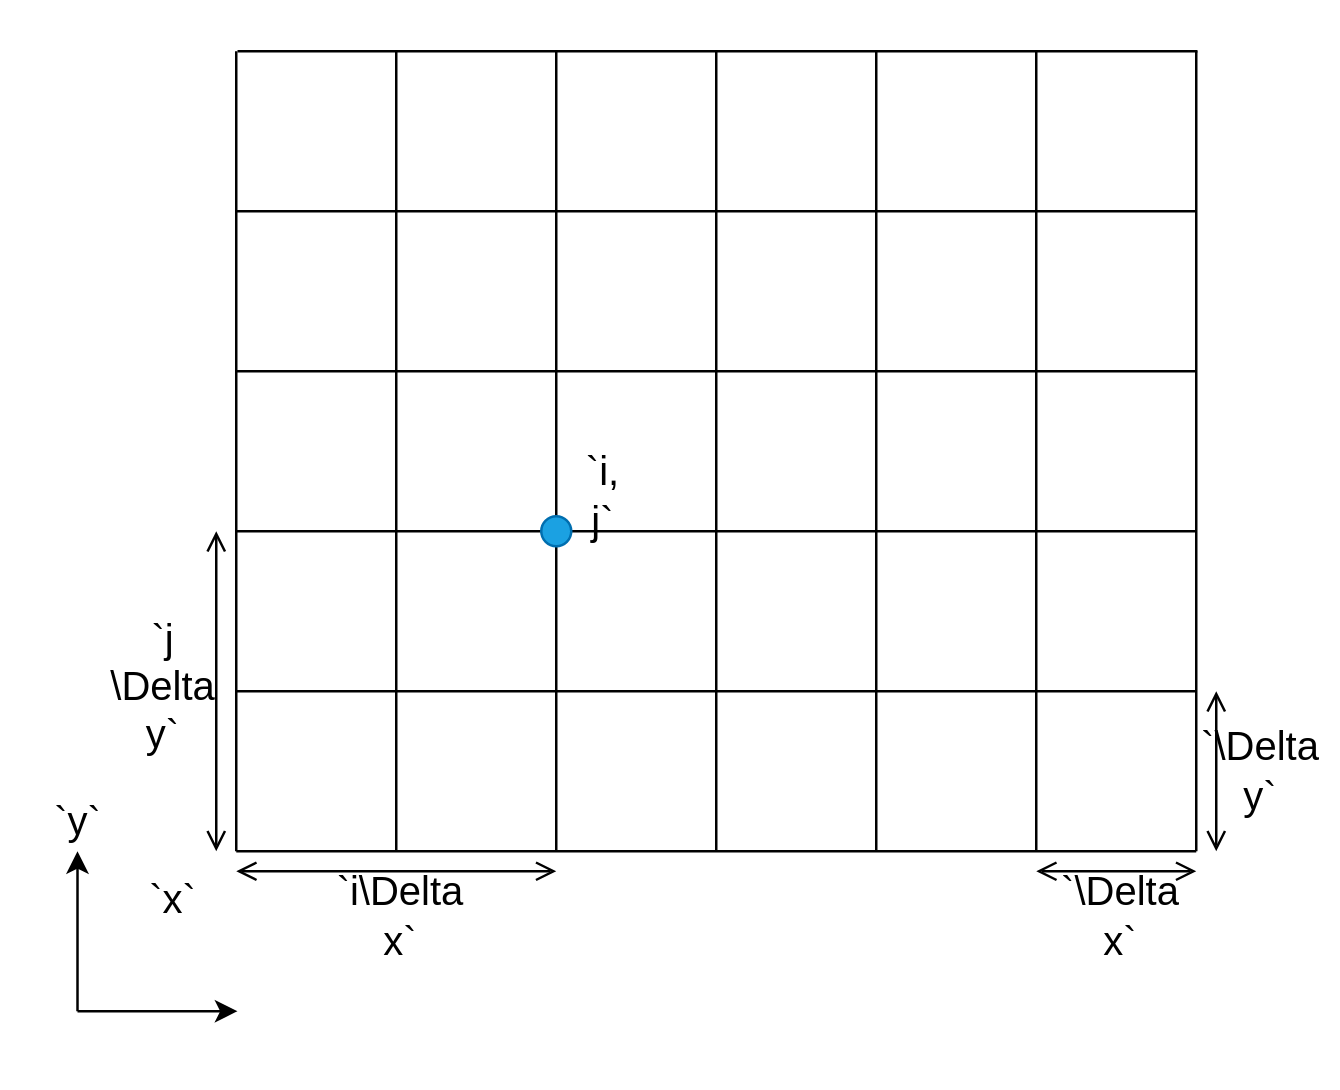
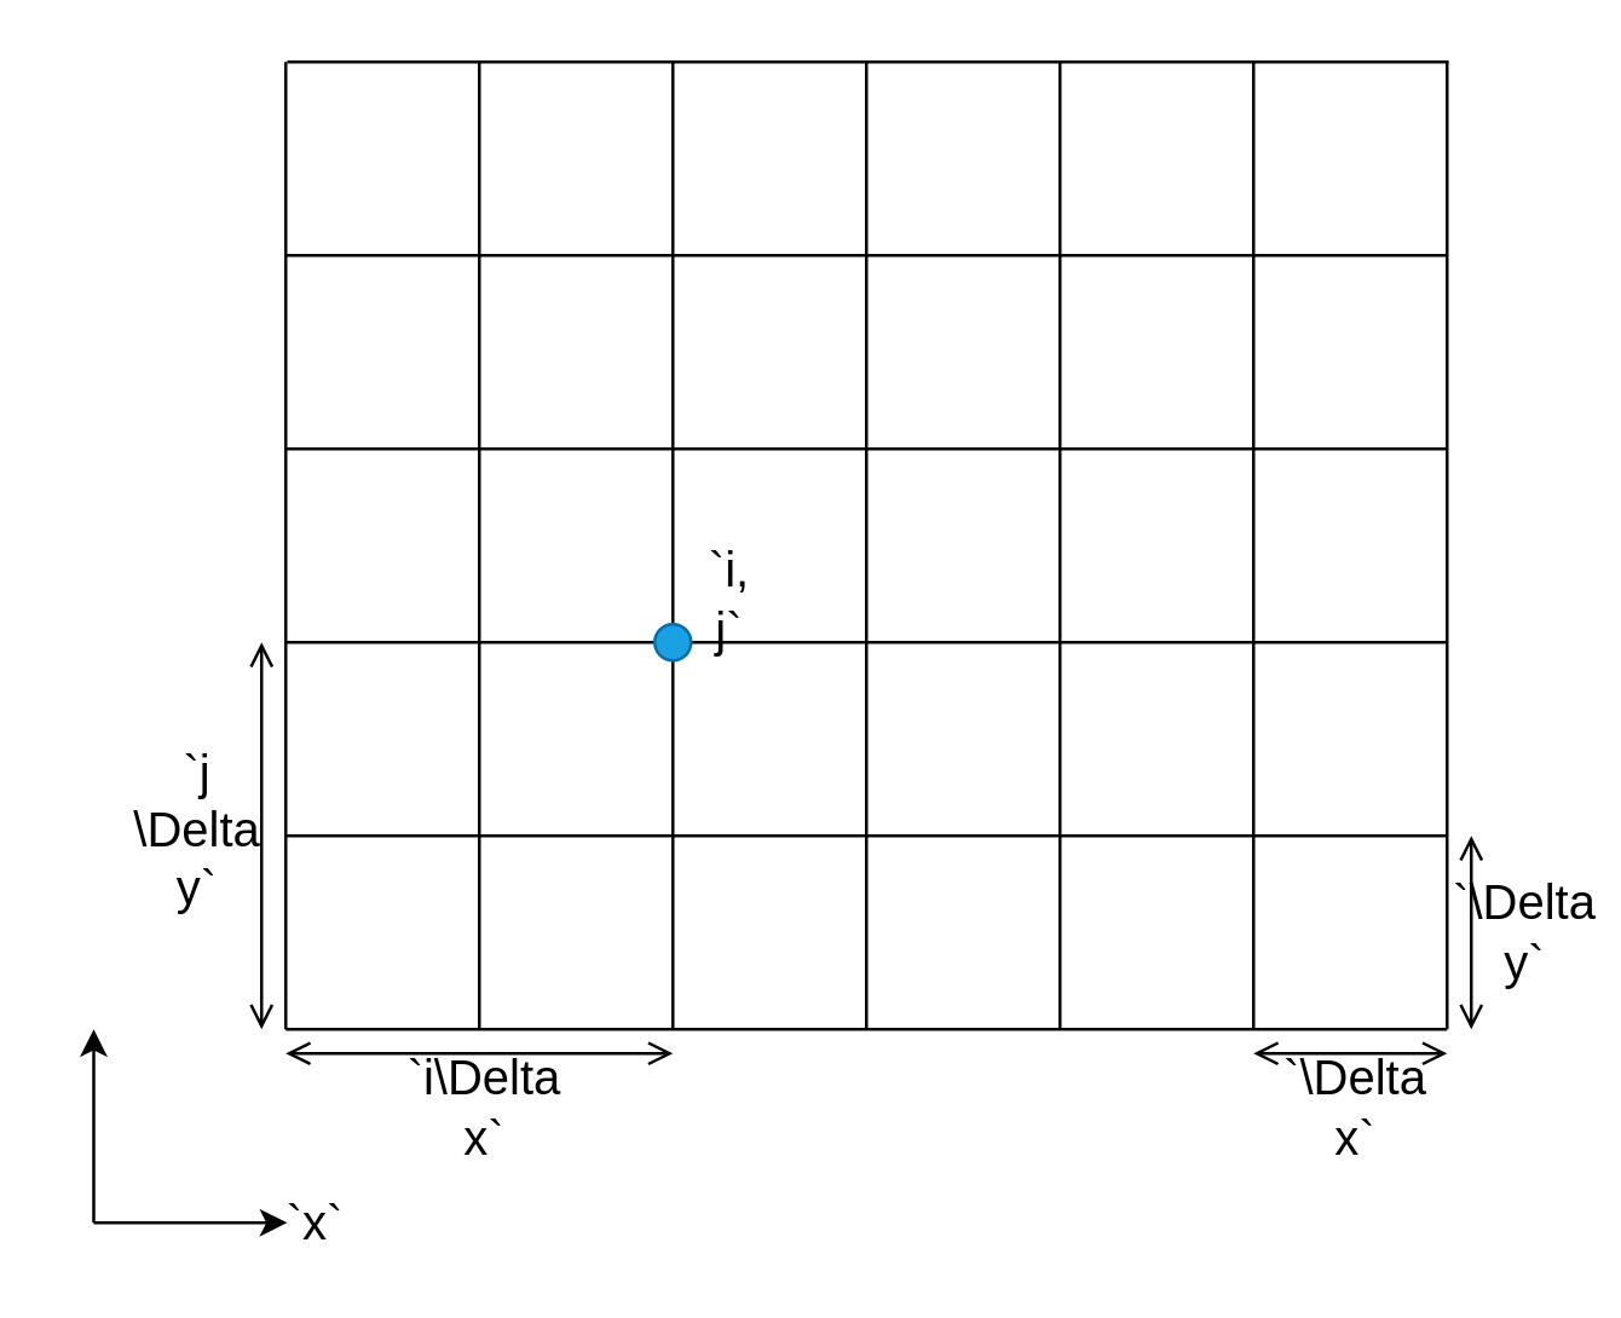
  <mxCell id="0" />
  <mxCell id="1" parent="0" />
  <mxCell id="2" value="" style="endArrow=none;html=1;" parent="1" edge="1"><mxGeometry width="50" height="50" relative="1" as="geometry"><mxPoint x="94" y="340" as="sourcePoint" /><mxPoint x="478" y="340" as="targetPoint" /></mxGeometry></mxCell>
  <mxCell id="3" value="" style="endArrow=none;html=1;fontSize=16;" parent="1" edge="1"><mxGeometry width="50" height="50" relative="1" as="geometry"><mxPoint x="94" y="340" as="sourcePoint" /><mxPoint x="94" y="20" as="targetPoint" /></mxGeometry></mxCell>
  <mxCell id="4" value="" style="endArrow=none;html=1;fontSize=16;" parent="1" edge="1"><mxGeometry width="50" height="50" relative="1" as="geometry"><mxPoint x="158" y="20" as="sourcePoint" /><mxPoint x="158" y="340" as="targetPoint" /></mxGeometry></mxCell>
  <mxCell id="5" value="" style="endArrow=none;html=1;fontSize=16;" parent="1" source="17" edge="1"><mxGeometry width="50" height="50" relative="1" as="geometry"><mxPoint x="222" y="84" as="sourcePoint" /><mxPoint x="222" y="340" as="targetPoint" /></mxGeometry></mxCell>
  <mxCell id="6" value="" style="endArrow=none;html=1;fontSize=16;" parent="1" edge="1"><mxGeometry width="50" height="50" relative="1" as="geometry"><mxPoint x="286" y="20" as="sourcePoint" /><mxPoint x="286" y="340" as="targetPoint" /></mxGeometry></mxCell>
  <mxCell id="7" value="" style="endArrow=none;html=1;fontSize=16;" parent="1" edge="1"><mxGeometry width="50" height="50" relative="1" as="geometry"><mxPoint x="350" y="20" as="sourcePoint" /><mxPoint x="350" y="340" as="targetPoint" /></mxGeometry></mxCell>
  <mxCell id="8" value="" style="endArrow=none;html=1;fontSize=16;" parent="1" edge="1"><mxGeometry width="50" height="50" relative="1" as="geometry"><mxPoint x="478" y="84" as="sourcePoint" /><mxPoint x="94" y="84" as="targetPoint" /></mxGeometry></mxCell>
  <mxCell id="9" value="" style="endArrow=none;html=1;" parent="1" edge="1"><mxGeometry width="50" height="50" relative="1" as="geometry"><mxPoint x="94" y="276" as="sourcePoint" /><mxPoint x="478" y="276" as="targetPoint" /></mxGeometry></mxCell>
  <mxCell id="10" value="" style="endArrow=none;html=1;" parent="1" edge="1"><mxGeometry width="50" height="50" relative="1" as="geometry"><mxPoint x="94" y="212" as="sourcePoint" /><mxPoint x="478" y="212" as="targetPoint" /></mxGeometry></mxCell>
  <mxCell id="11" value="" style="endArrow=none;html=1;" parent="1" edge="1"><mxGeometry width="50" height="50" relative="1" as="geometry"><mxPoint x="94" y="148" as="sourcePoint" /><mxPoint x="478" y="148" as="targetPoint" /></mxGeometry></mxCell>
  <mxCell id="12" value="" style="endArrow=none;html=1;fontSize=16;" parent="1" target="17" edge="1"><mxGeometry width="50" height="50" relative="1" as="geometry"><mxPoint x="222" y="20" as="sourcePoint" /><mxPoint x="222" y="340" as="targetPoint" /></mxGeometry></mxCell>
  <mxCell id="13" value="" style="endArrow=open;startArrow=open;html=1;fontSize=16;startFill=0;endFill=0;" parent="1" edge="1"><mxGeometry width="50" height="50" relative="1" as="geometry"><mxPoint x="414" y="348" as="sourcePoint" /><mxPoint x="478" y="348" as="targetPoint" /></mxGeometry></mxCell>
  <mxCell id="14" value="`\Delta x`" style="text;html=1;strokeColor=none;fillColor=none;align=center;verticalAlign=middle;whiteSpace=wrap;rounded=0;fontSize=16;" parent="1" vertex="1"><mxGeometry x="438" y="356" width="20" height="20" as="geometry" /></mxCell>
  <mxCell id="15" value="" style="endArrow=open;startArrow=open;html=1;fontSize=16;startFill=0;endFill=0;" parent="1" edge="1"><mxGeometry width="50" height="50" relative="1" as="geometry"><mxPoint x="486" y="276" as="sourcePoint" /><mxPoint x="486" y="340" as="targetPoint" /></mxGeometry></mxCell>
  <mxCell id="16" value="`\Delta y`" style="text;html=1;strokeColor=none;fillColor=none;align=center;verticalAlign=middle;whiteSpace=wrap;rounded=0;fontSize=16;" parent="1" vertex="1"><mxGeometry x="494" y="298" width="20" height="20" as="geometry" /></mxCell>
  <mxCell id="17" value="" style="ellipse;whiteSpace=wrap;html=1;aspect=fixed;fontSize=16;strokeColor=#006EAF;fillColor=#1ba1e2;fontColor=#ffffff;" parent="1" vertex="1"><mxGeometry x="216" y="206" width="12" height="12" as="geometry" /></mxCell>
  <mxCell id="18" value="" style="endArrow=open;startArrow=open;html=1;fontSize=16;startFill=0;endFill=0;" parent="1" edge="1"><mxGeometry width="50" height="50" relative="1" as="geometry"><mxPoint x="222" y="348" as="sourcePoint" /><mxPoint x="94" y="348" as="targetPoint" /></mxGeometry></mxCell>
  <mxCell id="19" value="`i\Delta x`" style="text;html=1;strokeColor=none;fillColor=none;align=center;verticalAlign=middle;whiteSpace=wrap;rounded=0;fontSize=16;" parent="1" vertex="1"><mxGeometry x="150" y="356" width="20" height="20" as="geometry" /></mxCell>
  <mxCell id="20" value="" style="endArrow=open;startArrow=open;html=1;fontSize=16;startFill=0;endFill=0;" parent="1" edge="1"><mxGeometry width="50" height="50" relative="1" as="geometry"><mxPoint x="86" y="212" as="sourcePoint" /><mxPoint x="86" y="340" as="targetPoint" /></mxGeometry></mxCell>
  <mxCell id="21" value="`j \Delta y`" style="text;html=1;strokeColor=none;fillColor=none;align=center;verticalAlign=middle;whiteSpace=wrap;rounded=0;fontSize=16;" parent="1" vertex="1"><mxGeometry x="49" y="264" width="32" height="20" as="geometry" /></mxCell>
  <mxCell id="22" value="" style="group" parent="1" vertex="1" connectable="0"><mxGeometry x="20.5" y="318" width="93" height="96" as="geometry" /></mxCell>
  <mxCell id="23" value="" style="endArrow=classic;html=1;fontSize=16;" parent="22" edge="1"><mxGeometry width="50" height="50" relative="1" as="geometry"><mxPoint x="10" y="86" as="sourcePoint" /><mxPoint x="74" y="86" as="targetPoint" /></mxGeometry></mxCell>
  <mxCell id="24" value="" style="endArrow=classic;html=1;fontSize=16;" parent="22" edge="1"><mxGeometry width="50" height="50" relative="1" as="geometry"><mxPoint x="10" y="86" as="sourcePoint" /><mxPoint x="10" y="22" as="targetPoint" /><Array as="points"><mxPoint x="10" y="58" /></Array></mxGeometry></mxCell>
- <mxCell id="25" value="`x`" style="text;html=1;strokeColor=none;fillColor=none;align=center;verticalAlign=middle;whiteSpace=wrap;rounded=0;fontSize=16;" parent="22" vertex="1"><mxGeometry x="38" y="31" width="20" height="20" as="geometry" /></mxCell>
- <mxCell id="26" value="`y`" style="text;html=1;strokeColor=none;fillColor=none;align=center;verticalAlign=middle;whiteSpace=wrap;rounded=0;fontSize=16;" parent="22" vertex="1"><mxGeometry width="20" height="20" as="geometry" /></mxCell>
+ <mxCell id="25" value="`x`" style="text;html=1;strokeColor=none;fillColor=none;align=center;verticalAlign=middle;whiteSpace=wrap;rounded=0;fontSize=16;" parent="22" vertex="1"><mxGeometry x="73" y="76" width="20" height="20" as="geometry" /></mxCell>
  <mxCell id="27" value="`i, j`" style="text;html=1;strokeColor=none;fillColor=none;align=center;verticalAlign=middle;whiteSpace=wrap;rounded=0;fontSize=16;" parent="1" vertex="1"><mxGeometry x="231" y="188" width="20" height="20" as="geometry" /></mxCell>
  <mxCell id="28" value="" style="endArrow=none;html=1;fontSize=16;" parent="1" edge="1"><mxGeometry width="50" height="50" relative="1" as="geometry"><mxPoint x="478.5" y="20" as="sourcePoint" /><mxPoint x="94.5" y="20" as="targetPoint" /></mxGeometry></mxCell>
  <mxCell id="29" value="" style="endArrow=none;html=1;fontSize=16;" parent="1" edge="1"><mxGeometry width="50" height="50" relative="1" as="geometry"><mxPoint x="414" y="20" as="sourcePoint" /><mxPoint x="414" y="340" as="targetPoint" /></mxGeometry></mxCell>
  <mxCell id="30" value="" style="endArrow=none;html=1;fontSize=16;" parent="1" edge="1"><mxGeometry width="50" height="50" relative="1" as="geometry"><mxPoint x="478" y="20" as="sourcePoint" /><mxPoint x="478" y="340" as="targetPoint" /></mxGeometry></mxCell>
